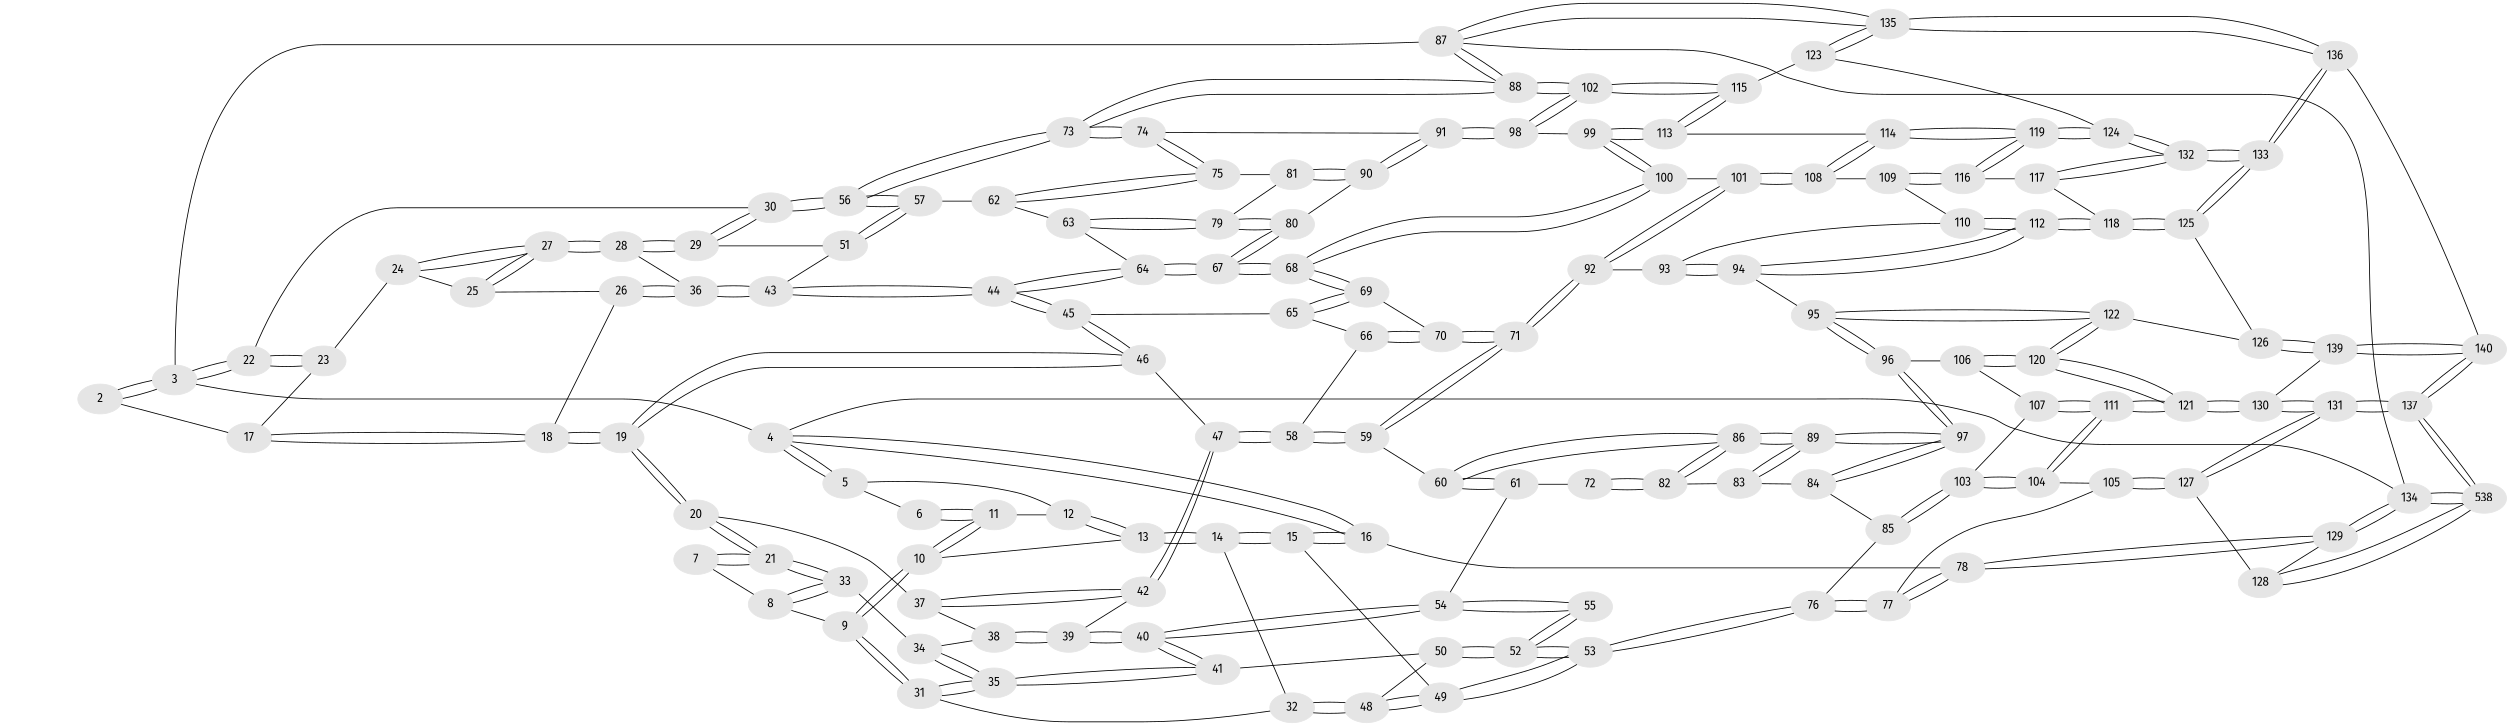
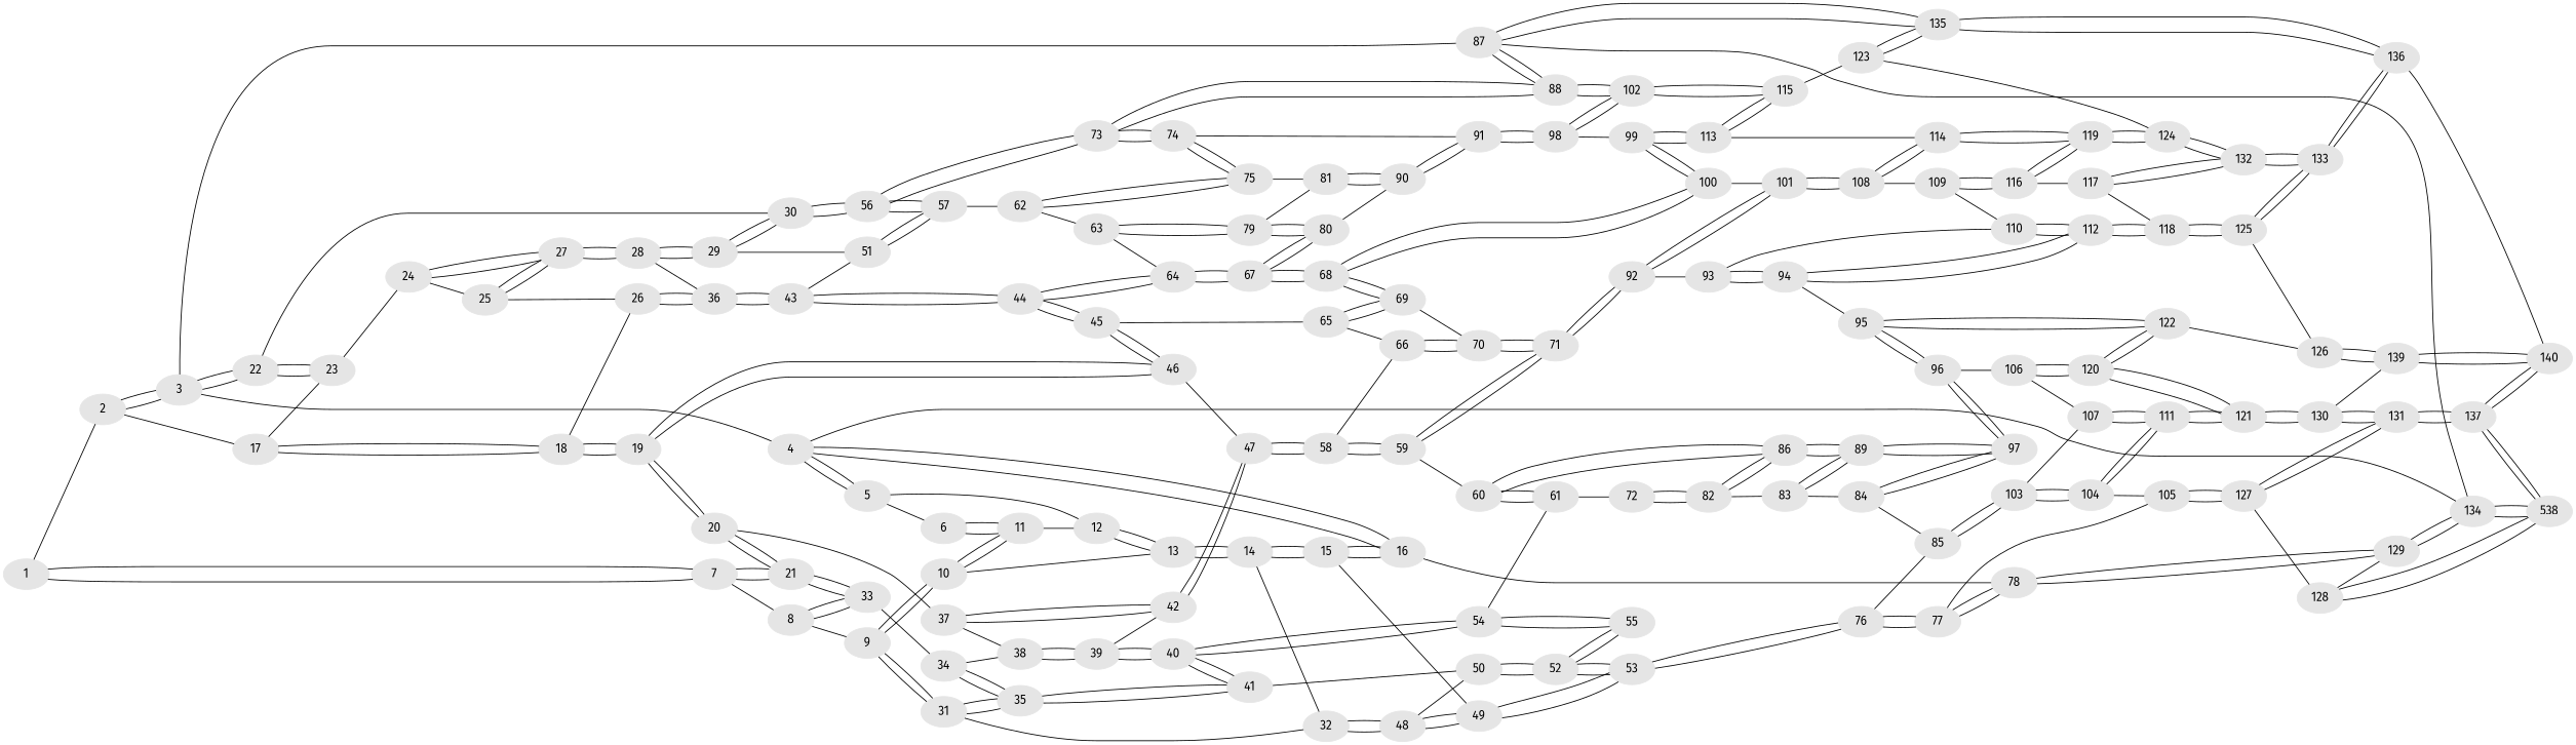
  graph {
    fontname="Fira Sans"
    rankdir=LR
    node [color=gray90 fontname="Fira Sans" style=filled]
    edge [fontname="Fira Sans"]
+   1
    2
    7
    3
    17
    8
    21
    4
    22
    87
    18
    23
    5
    16
    134
    30
    88
    135
    6
    12
    78
    n22 [label=538]
    11
    13
    9
    33
    10
    31
    34
    32
    35
    14
    15
    49
    48
    53
    129
    19
    26
    24
    20
    46
    36
    37
    47
    38
    42
    56
    25
    27
    28
    43
    29
    51
    57
    73
    41
    50
    39
    44
    40
    54
    55
    61
    52
    58
    45
    64
    65
    67
    66
    69
    59
    76
    62
    77
    85
    72
    82
    74
    63
    75
    60
    71
    70
    86
    92
    89
    79
    81
    80
    68
    100
    90
    101
    93
    83
    91
    102
    98
    105
    103
    127
    84
    97
    104
    107
    136
    115
    99
    94
    110
    108
    95
    112
    96
    122
    118
    106
    126
    120
    113
    114
    109
    123
    111
    121
    128
    131
    116
    119
    117
    130
    125
    124
    132
    133
    139
    140
    137
+   1 -- 2
+   1 -- 7
+   1 -- 7
    2 -- 3
    2 -- 3
    2 -- 17
    7 -- 8
    7 -- 21
    7 -- 21
    3 -- 4
    3 -- 22
    3 -- 22
    3 -- 87
    17 -- 18
    17 -- 18
    17 -- 23
    8 -- 9
    8 -- 33
    8 -- 33
    21 -- 33
    21 -- 33
    4 -- 5
    4 -- 5
    4 -- 16
    4 -- 16
    4 -- 134
    22 -- 23
    22 -- 23
    22 -- 30
    87 -- 134
    87 -- 88
    87 -- 88
    87 -- 135
    87 -- 135
    18 -- 19
    18 -- 19
    18 -- 26
    23 -- 24
    5 -- 6
    5 -- 12
    16 -- 78
    134 -- n22
    134 -- n22
    30 -- 56
    30 -- 56
    88 -- 102
    88 -- 102
    135 -- 136
    135 -- 136
    6 -- 11
    6 -- 11
    12 -- 13
    12 -- 13
    78 -- 129
    78 -- 129
    11 -- 12
    13 -- 14
    13 -- 14
    9 -- 10
    9 -- 10
    9 -- 31
    9 -- 31
    33 -- 34
    10 -- 11
    10 -- 11
    10 -- 13
    31 -- 32
    31 -- 35
    31 -- 35
    34 -- 35
    34 -- 35
    34 -- 38
    32 -- 48
    32 -- 48
    35 -- 41
    35 -- 41
    14 -- 32
    14 -- 15
    14 -- 15
    15 -- 16
    15 -- 16
    15 -- 49
    49 -- 53
    49 -- 53
    48 -- 49
    48 -- 49
    48 -- 50
    53 -- 76
    53 -- 76
    129 -- 134
    129 -- 134
    19 -- 20
    19 -- 20
    19 -- 46
    19 -- 46
    26 -- 36
    26 -- 36
    24 -- 25
    24 -- 27
    24 -- 27
    20 -- 21
    20 -- 21
    20 -- 37
    46 -- 47
    36 -- 43
    36 -- 43
    37 -- 38
    37 -- 42
    37 -- 42
    47 -- 58
    47 -- 58
    38 -- 39
    38 -- 39
    42 -- 47
    42 -- 47
    56 -- 57
    56 -- 57
    56 -- 73
    56 -- 73
    25 -- 26
    25 -- 27
    25 -- 27
    27 -- 28
    27 -- 28
    28 -- 36
    28 -- 29
    28 -- 29
    43 -- 51
    43 -- 44
    43 -- 44
    29 -- 30
    29 -- 30
    29 -- 51
    51 -- 57
    51 -- 57
    57 -- 62
    73 -- 88
    73 -- 88
    73 -- 74
    73 -- 74
    41 -- 50
    50 -- 52
    50 -- 52
    39 -- 42
    39 -- 40
    39 -- 40
    44 -- 45
    44 -- 45
    44 -- 64
    44 -- 64
    40 -- 41
    40 -- 41
    40 -- 54
    40 -- 54
    54 -- 55
    54 -- 55
    54 -- 61
    61 -- 72
    52 -- 53
    52 -- 53
    52 -- 55
    52 -- 55
    58 -- 66
    58 -- 59
    58 -- 59
    45 -- 46
    45 -- 46
    45 -- 65
    64 -- 67
    64 -- 67
    65 -- 66
    65 -- 69
    65 -- 69
    67 -- 80
    67 -- 80
    67 -- 68
    67 -- 68
    66 -- 70
    66 -- 70
    69 -- 70
    59 -- 60
    59 -- 71
    59 -- 71
    76 -- 77
    76 -- 77
    76 -- 85
    62 -- 63
    62 -- 75
    62 -- 75
    77 -- 78
    77 -- 78
    77 -- 105
    85 -- 103
    85 -- 103
    72 -- 82
    72 -- 82
    82 -- 86
    82 -- 86
    82 -- 83
    74 -- 75
    74 -- 75
    74 -- 91
    63 -- 64
    63 -- 79
    63 -- 79
    75 -- 81
    60 -- 61
    60 -- 61
    60 -- 86
    60 -- 86
    71 -- 92
    71 -- 92
    70 -- 71
    70 -- 71
    86 -- 89
    86 -- 89
    92 -- 101
    92 -- 101
    92 -- 93
    89 -- 97
    89 -- 97
    79 -- 81
    79 -- 80
    79 -- 80
    81 -- 90
    81 -- 90
    80 -- 90
    68 -- 69
    68 -- 69
    68 -- 100
    68 -- 100
    100 -- 101
    90 -- 91
    90 -- 91
    101 -- 108
    101 -- 108
    93 -- 94
    93 -- 94
    93 -- 110
    83 -- 89
    83 -- 89
    83 -- 84
    91 -- 98
    91 -- 98
    102 -- 115
    102 -- 115
    98 -- 102
    98 -- 102
    98 -- 99
    105 -- 127
    105 -- 127
    103 -- 104
    103 -- 104
    103 -- 107
    127 -- 128
    127 -- 131
    127 -- 131
    84 -- 85
    84 -- 97
    84 -- 97
    104 -- 105
    104 -- 111
    104 -- 111
    107 -- 111
    107 -- 111
    136 -- 140
    115 -- 123
    99 -- 100
    99 -- 100
    99 -- 113
    99 -- 113
    94 -- 95
    94 -- 112
    94 -- 112
    110 -- 112
    110 -- 112
    108 -- 114
    108 -- 114
    108 -- 109
    95 -- 96
    95 -- 96
    95 -- 122
    95 -- 122
    112 -- 118
    112 -- 118
    96 -- 97
    96 -- 97
    96 -- 106
    122 -- 126
    118 -- 125
    118 -- 125
    106 -- 107
    106 -- 120
    106 -- 120
    126 -- 139
    126 -- 139
    120 -- 122
    120 -- 122
    120 -- 121
    120 -- 121
    113 -- 115
    113 -- 115
    113 -- 114
    114 -- 119
    114 -- 119
    109 -- 110
    109 -- 116
    109 -- 116
    123 -- 135
    123 -- 135
    123 -- 124
    111 -- 121
    111 -- 121
    121 -- 130
    121 -- 130
    128 -- n22
    128 -- n22
    128 -- 129
    131 -- 137
    131 -- 137
    116 -- 119
    116 -- 119
    116 -- 117
    119 -- 124
    119 -- 124
    117 -- 118
    117 -- 132
    117 -- 132
    130 -- 131
    130 -- 131
    130 -- 139
    125 -- 126
    125 -- 133
    125 -- 133
    124 -- 132
    124 -- 132
    132 -- 133
    132 -- 133
    133 -- 136
    133 -- 136
    139 -- 140
    139 -- 140
    137 -- n22
    137 -- n22
    137 -- 140
    137 -- 140
  }
